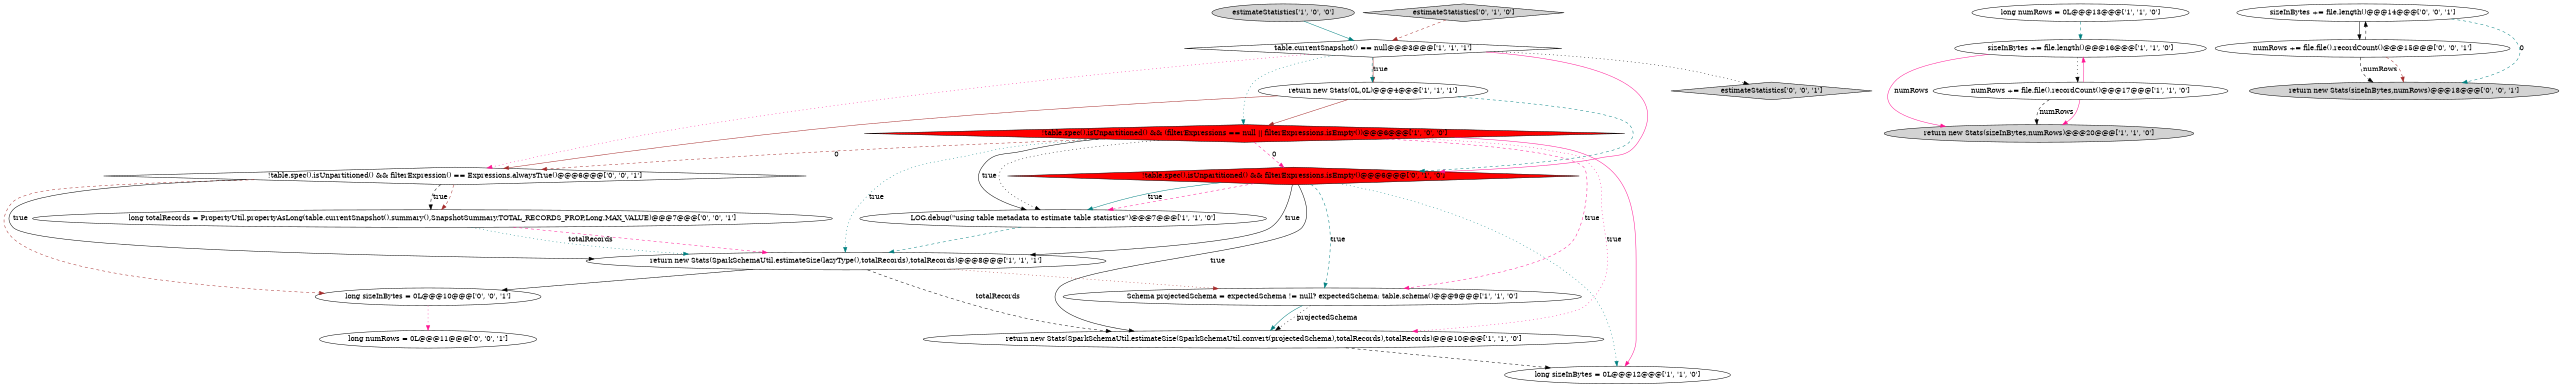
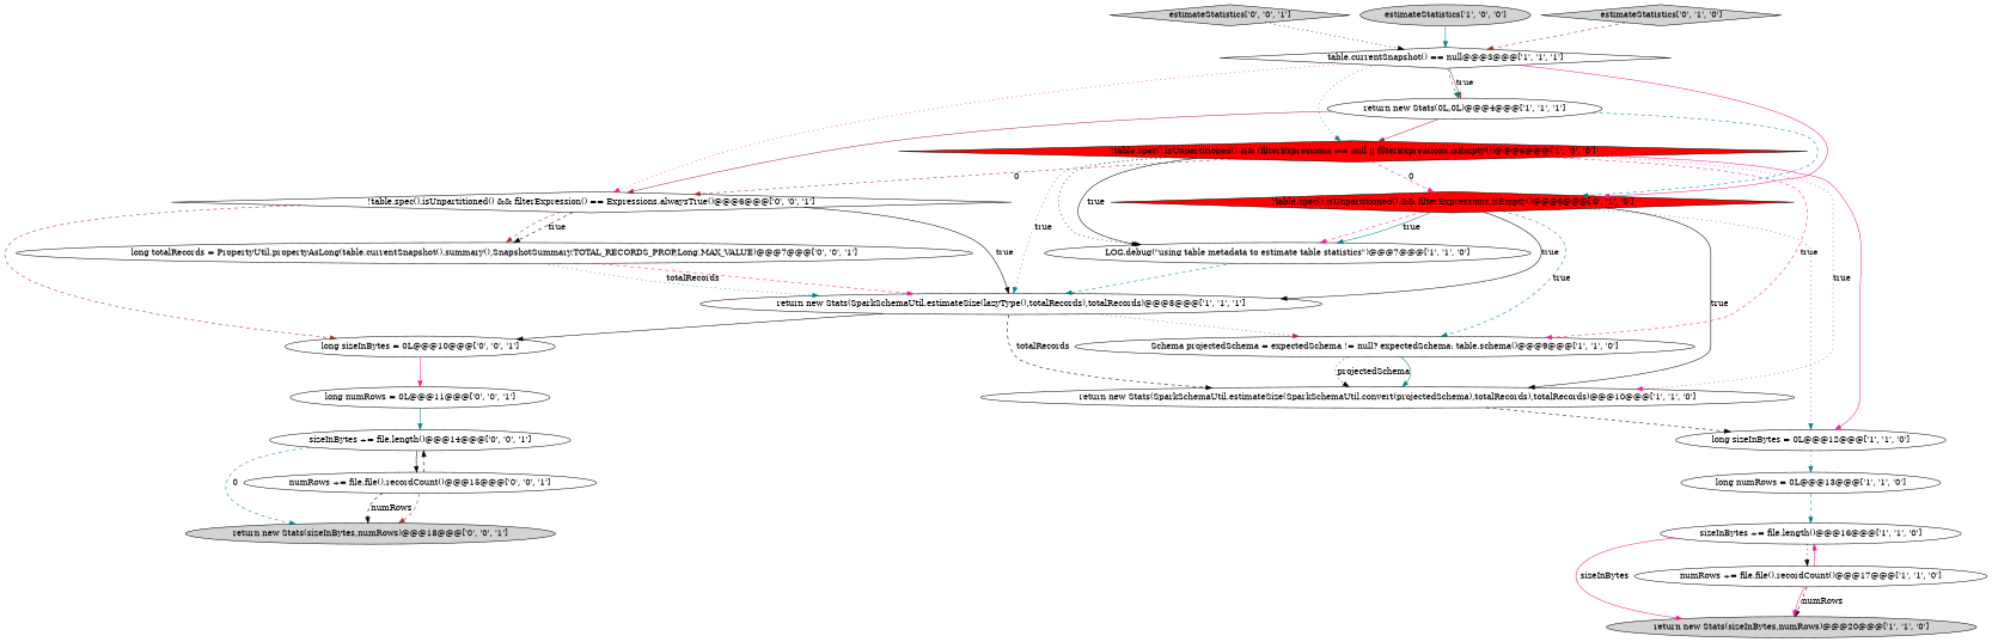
  digraph {
    node [fillcolor=white shape=ellipse style=filled]
    edge [color=black style=dashed]
    n1 [label="return new Stats(0L,0L)@@@4@@@['1', '1', '1']"]
    n2 [label="!table.spec().isUnpartitioned() && filterExpression() == Expressions.alwaysTrue()@@@6@@@['0', '0', '1']" shape=diamond]
    n3 [fillcolor=red label="!table.spec().isUnpartitioned() && (filterExpressions == null || filterExpressions.isEmpty())@@@6@@@['1', '0', '0']" shape=diamond]
    n4 [fillcolor=red label="!table.spec().isUnpartitioned() && filterExpressions.isEmpty()@@@6@@@['0', '1', '0']" shape=diamond]
    n5 [label="long sizeInBytes = 0L@@@10@@@['0', '0', '1']"]
    n6 [label="long totalRecords = PropertyUtil.propertyAsLong(table.currentSnapshot().summary(),SnapshotSummary.TOTAL_RECORDS_PROP,Long.MAX_VALUE)@@@7@@@['0', '0', '1']"]
    n7 [label="return new Stats(SparkSchemaUtil.estimateSize(lazyType(),totalRecords),totalRecords)@@@8@@@['1', '1', '1']"]
    n8 [label="Schema projectedSchema = expectedSchema != null? expectedSchema: table.schema()@@@9@@@['1', '1', '0']"]
    n9 [label="return new Stats(SparkSchemaUtil.estimateSize(SparkSchemaUtil.convert(projectedSchema),totalRecords),totalRecords)@@@10@@@['1', '1', '0']"]
    n10 [label="long sizeInBytes = 0L@@@12@@@['1', '1', '0']"]
    n11 [label="LOG.debug(\"using table metadata to estimate table statistics\")@@@7@@@['1', '1', '0']"]
    n12 [label="long numRows = 0L@@@13@@@['1', '1', '0']"]
    n13 [label="sizeInBytes += file.length()@@@16@@@['1', '1', '0']"]
    n14 [fillcolor=lightgray label="return new Stats(sizeInBytes,numRows)@@@20@@@['1', '1', '0']"]
    n15 [label="numRows += file.file().recordCount()@@@17@@@['1', '1', '0']"]
    n16 [label="long numRows = 0L@@@11@@@['0', '0', '1']"]
    n17 [label="table.currentSnapshot() == null@@@3@@@['1', '1', '1']" shape=diamond]
    n18 [label="sizeInBytes += file.length()@@@14@@@['0', '0', '1']"]
    n19 [label="numRows += file.file().recordCount()@@@15@@@['0', '0', '1']"]
    n20 [fillcolor=lightgray label="return new Stats(sizeInBytes,numRows)@@@18@@@['0', '0', '1']"]
    n21 [fillcolor=lightgray label="estimateStatistics['0', '0', '1']" shape=diamond]
    n22 [fillcolor=lightgray label="estimateStatistics['1', '0', '0']"]
    n23 [fillcolor=lightgray label="estimateStatistics['0', '1', '0']" shape=diamond]
    n1 -> n2 [color=brown style=solid]
    n1 -> n3 [color=brown style=solid]
    n1 -> n4 [color=teal]
    n2 -> n5 [color=brown]
    n2 -> n6 [label=true]
    n2 -> n6 [color=brown]
    n2 -> n7 [label=true style=solid]
    n3 -> n2 [color=brown label=0]
    n3 -> n4 [color=deeppink label=0]
    n3 -> n7 [color=teal label=true style=dotted]
    n3 -> n8 [color=deeppink label=true]
    n3 -> n9 [color=deeppink label=true style=dotted]
    n3 -> n10 [color=deeppink style=solid]
    n3 -> n11 [style=dotted]
    n3 -> n11 [label=true style=solid]
    n4 -> n7 [label=true style=solid]
    n4 -> n8 [color=teal label=true]
    n4 -> n9 [label=true style=solid]
    n4 -> n10 [color=teal style=dotted]
    n4 -> n11 [color=deeppink]
    n4 -> n11 [color=teal label=true style=solid]
-   n5 -> n16 [color=deeppink style=dotted]
+   n5 -> n16 [color=deeppink style=solid]
    n6 -> n7 [color=deeppink]
    n6 -> n7 [color=teal label=totalRecords style=dotted]
    n7 -> n5 [style=solid]
    n7 -> n8 [color=brown style=dotted]
    n7 -> n9 [label=totalRecords]
    n8 -> n9 [label=projectedSchema style=dotted]
    n8 -> n9 [color=teal style=solid]
    n9 -> n10
+   n10 -> n12 [color=teal style=dotted]
    n11 -> n7 [color=teal]
    n12 -> n13 [color=teal]
-   n13 -> n14 [color=deeppink label=numRows style=solid]
+   n13 -> n14 [color=deeppink label=sizeInBytes style=solid]
    n13 -> n15 [style=dotted]
    n15 -> n13 [color=deeppink style=solid]
    n15 -> n14 [label=numRows]
    n15 -> n14 [color=deeppink style=solid]
+   n16 -> n18 [color=teal style=solid]
    n17 -> n1 [color=brown label=true style=solid]
    n17 -> n1 [color=teal]
    n17 -> n2 [color=deeppink style=dotted]
    n17 -> n3 [color=teal style=dotted]
    n17 -> n4 [color=deeppink style=solid]
    n18 -> n19 [style=solid]
    n18 -> n20 [color=teal label=0]
    n19 -> n18
    n19 -> n20 [label=numRows]
    n19 -> n20 [color=brown]
-   n17 -> n21 [style=dotted]
+   n21 -> n17 [style=dotted]
    n22 -> n17 [color=teal style=solid]
    n23 -> n17 [color=brown]
  }
